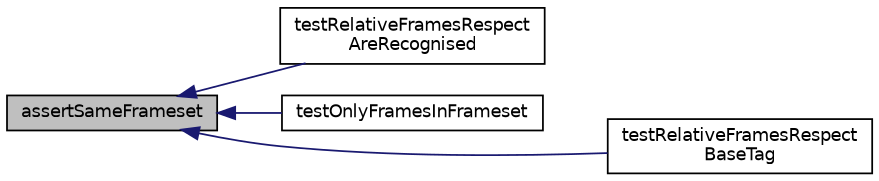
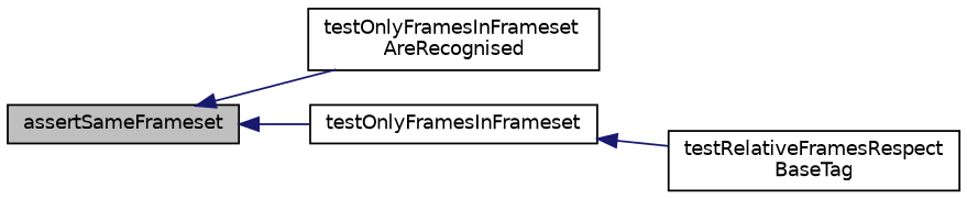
  digraph {
    rankdir=LR
    node [color=black fillcolor=white fontname=Helvetica fontsize=10 shape=record style=filled]
    edge [color=midnightblue dir=back fontname=Helvetica fontsize=10 labelfontname=Helvetica labelfontsize=10 style=solid]
    n1 [fillcolor=grey75 fontcolor=black height=0.2 label=assertSameFrameset width=0.4]
-   n2 [height=0.2 label="testRelativeFramesRespect\lAreRecognised" width=0.4]
+   n2 [height=0.2 label="testOnlyFramesInFrameset\lAreRecognised" width=0.4]
    n3 [height=0.2 label=testOnlyFramesInFrameset width=0.4]
    n4 [height=0.2 label="testRelativeFramesRespect\lBaseTag" width=0.4]
    n1 -> n2
    n1 -> n3
-   n1 -> n4
+   n3 -> n4
  }
